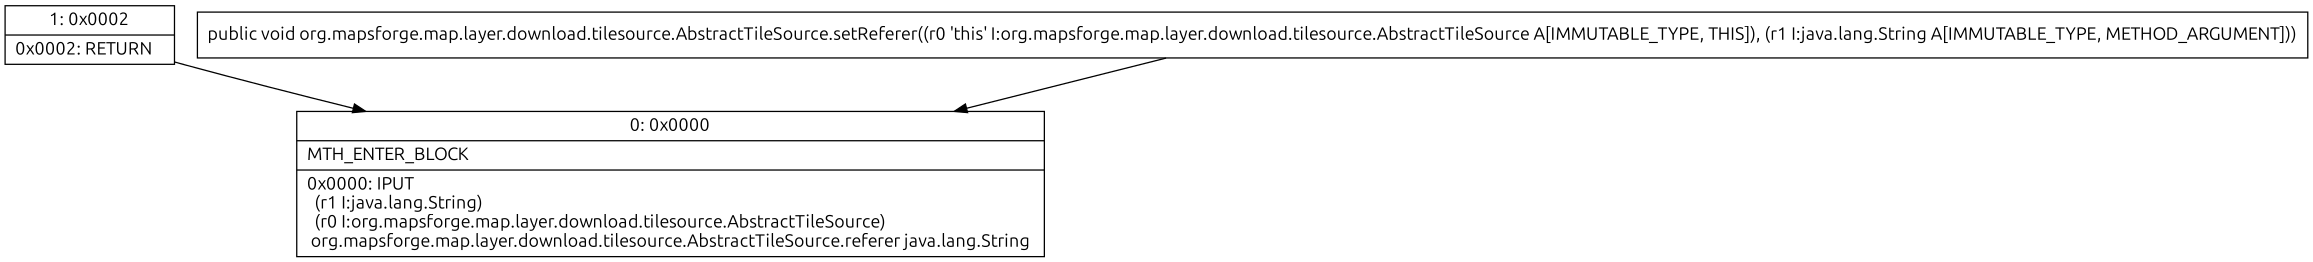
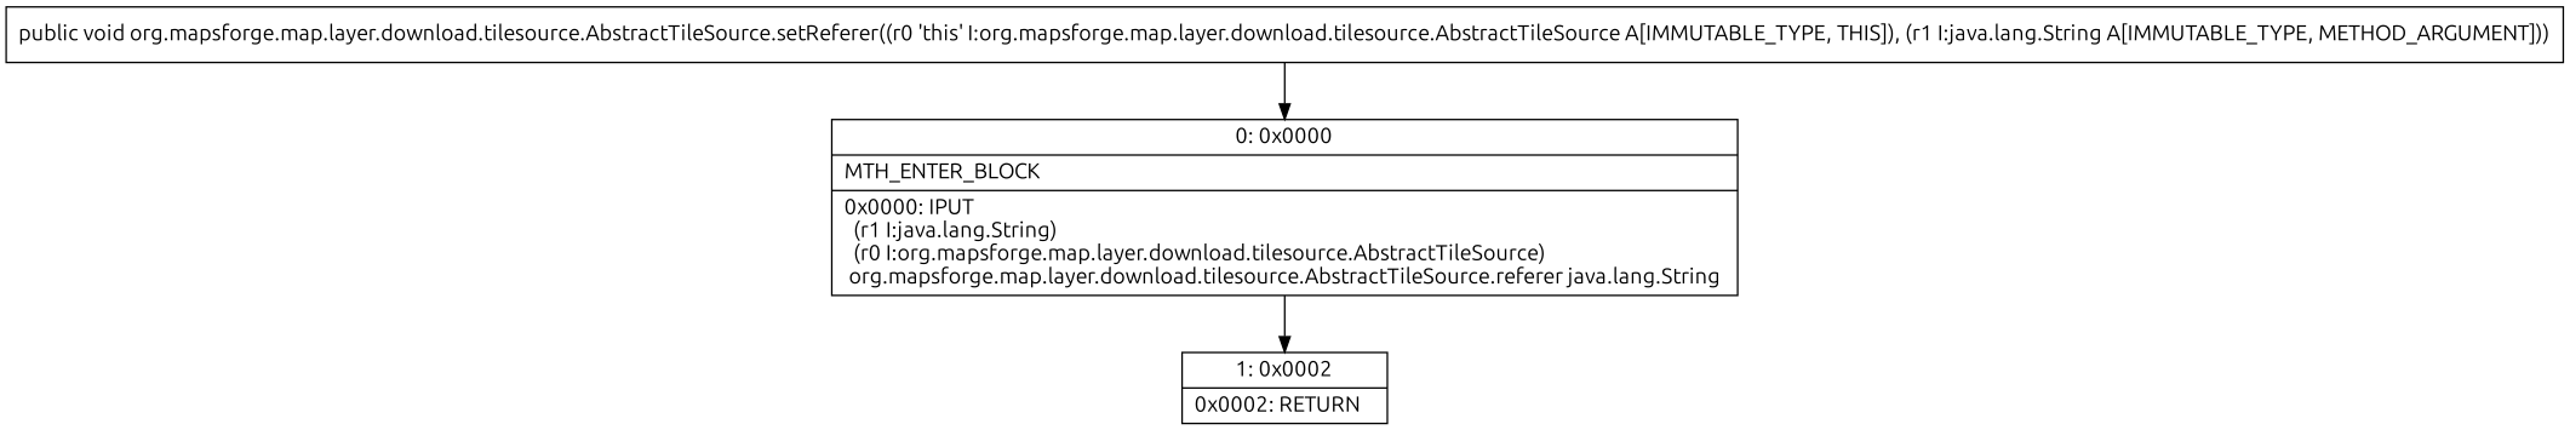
  digraph {
    fontname=Ubuntu
    node [shape=record fontname=Ubuntu]
    edge [fontname=Ubuntu]
    n1 [label="{0\:\ 0x0000|MTH_ENTER_BLOCK\l|0x0000: IPUT  \l  (r1 I:java.lang.String)\l  (r0 I:org.mapsforge.map.layer.download.tilesource.AbstractTileSource)\l org.mapsforge.map.layer.download.tilesource.AbstractTileSource.referer java.lang.String \l}"]
    n2 [label="{1\:\ 0x0002|0x0002: RETURN   \l}"]
    n3 [label="{public void org.mapsforge.map.layer.download.tilesource.AbstractTileSource.setReferer((r0 'this' I:org.mapsforge.map.layer.download.tilesource.AbstractTileSource A[IMMUTABLE_TYPE, THIS]), (r1 I:java.lang.String A[IMMUTABLE_TYPE, METHOD_ARGUMENT])) }"]
-   n2 -> n1
+   n1 -> n2
    n3 -> n1
  }
